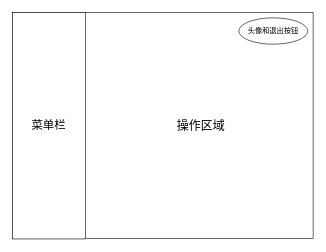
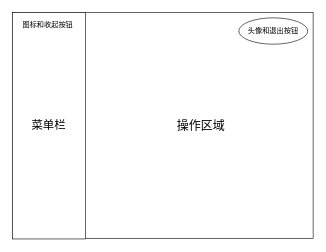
  <mxCell id="0" />
  <mxCell id="1" parent="0" />
  <mxCell id="2" value="&lt;font style=&quot;font-size: 20px;&quot;&gt;&amp;nbsp; &amp;nbsp; &amp;nbsp; &amp;nbsp; &amp;nbsp; &amp;nbsp; &amp;nbsp; &amp;nbsp; &amp;nbsp; &amp;nbsp; &amp;nbsp; &amp;nbsp;操作区域&lt;/font&gt;" style="rounded=0;whiteSpace=wrap;html=1;" vertex="1" parent="1"><mxGeometry x="20" y="20" width="502" height="377" as="geometry" /></mxCell>
  <mxCell id="3" value="&lt;font style=&quot;font-size: 19px;&quot;&gt;菜单栏&lt;/font&gt;" style="rounded=0;whiteSpace=wrap;html=1;" vertex="1" parent="1"><mxGeometry x="20" y="20" width="122" height="378" as="geometry" /></mxCell>
  <mxCell id="4" value="头像和退出按钮" style="ellipse;whiteSpace=wrap;html=1;" vertex="1" parent="1"><mxGeometry x="398" y="29" width="115" height="44" as="geometry" /></mxCell>
+ <mxCell id="5" value="图标和收起按钮" style="text;html=1;strokeColor=none;fillColor=none;align=center;verticalAlign=middle;whiteSpace=wrap;rounded=0;" vertex="1" parent="1"><mxGeometry x="23" y="26" width="113" height="30" as="geometry" /></mxCell>
